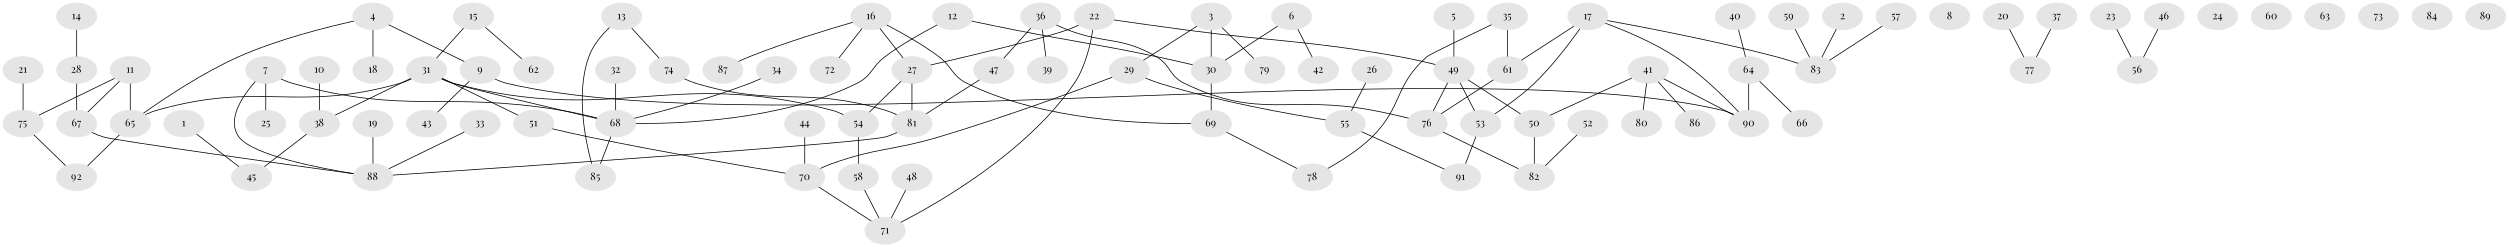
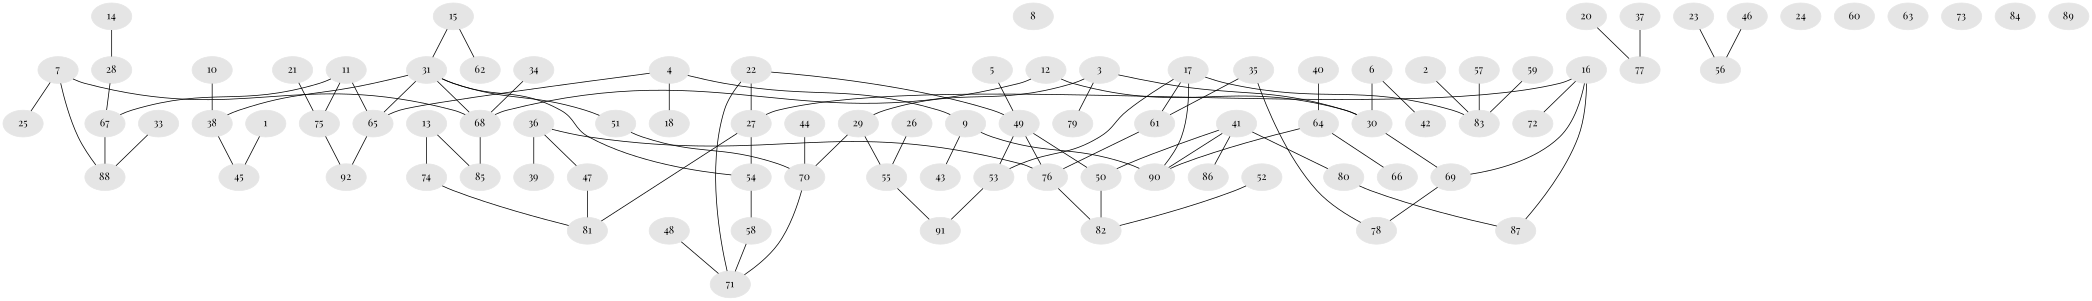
  graph {
    fontname="Playfair Display"
    node [color=gray90 fontname="Playfair Display" style=filled]
    edge [fontname="Playfair Display"]
    1
    45
    2
    83
    3
    29
    30
    79
    55
    70
    69
    4
    9
    18
    65
    43
    90
    92
    5
    49
    53
    76
    50
    6
    42
    7
    25
    68
    88
    85
    8
    10
    38
    11
    67
    75
    12
    13
    74
    81
    14
    28
    15
    31
    62
    54
    51
    16
    27
    72
    87
    78
    17
    61
    91
-   19
    20
    77
    21
    22
    71
    23
    56
    24
    26
    58
-   32
    33
    34
    35
    36
    39
    47
    82
    37
    40
    64
    66
    41
    80
    86
    44
    46
    48
    52
    57
    59
    60
    63
    73
    84
    89
    1 -- 45
    2 -- 83
    3 -- 29
    3 -- 30
    3 -- 79
    29 -- 55
    29 -- 70
    30 -- 69
    55 -- 91
    70 -- 71
    69 -- 78
    4 -- 9
    4 -- 18
    4 -- 65
    9 -- 43
    9 -- 90
    65 -- 92
    5 -- 49
    49 -- 53
    49 -- 76
    49 -- 50
    53 -- 91
    76 -- 82
    50 -- 82
    6 -- 30
    6 -- 42
    7 -- 25
    7 -- 68
    7 -- 88
    68 -- 85
    10 -- 38
    38 -- 45
    11 -- 65
    11 -- 67
    11 -- 75
    67 -- 88
    75 -- 92
    12 -- 30
    12 -- 68
    13 -- 85
    13 -- 74
    74 -- 81
-   81 -- 88
    14 -- 28
    28 -- 67
    15 -- 31
    15 -- 62
    31 -- 65
    31 -- 68
    31 -- 38
    31 -- 54
    31 -- 51
    54 -- 58
    51 -- 70
    16 -- 69
    16 -- 27
    16 -- 72
    16 -- 87
    27 -- 81
    27 -- 54
    17 -- 83
    17 -- 90
    17 -- 53
    17 -- 61
    61 -- 76
-   19 -- 88
    20 -- 77
    21 -- 75
    22 -- 49
    22 -- 27
    22 -- 71
    23 -- 56
    26 -- 55
    58 -- 71
-   32 -- 68
    33 -- 88
    34 -- 68
    35 -- 78
    35 -- 61
    36 -- 76
    36 -- 39
    36 -- 47
    47 -- 81
    37 -- 77
    40 -- 64
    64 -- 90
    64 -- 66
    41 -- 90
    41 -- 50
    41 -- 80
    41 -- 86
+   80 -- 87
    44 -- 70
    46 -- 56
    48 -- 71
    52 -- 82
    57 -- 83
    59 -- 83
  }
